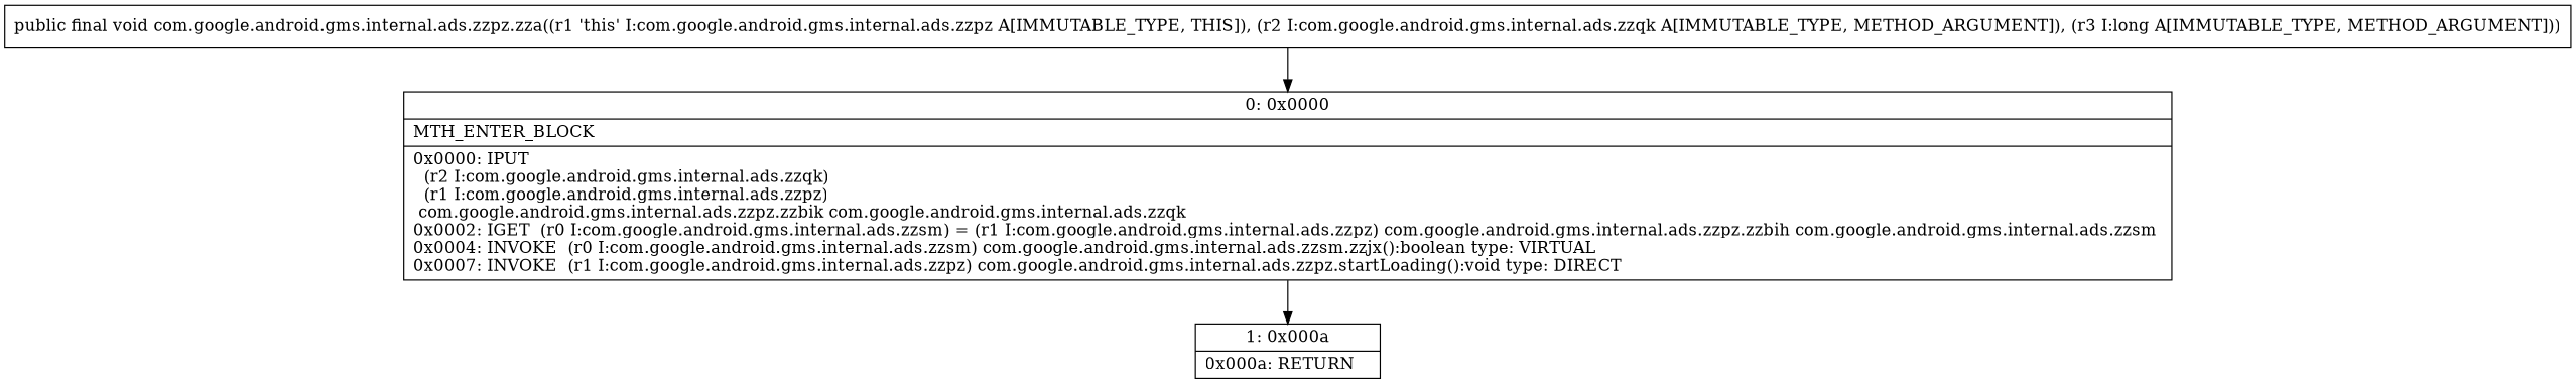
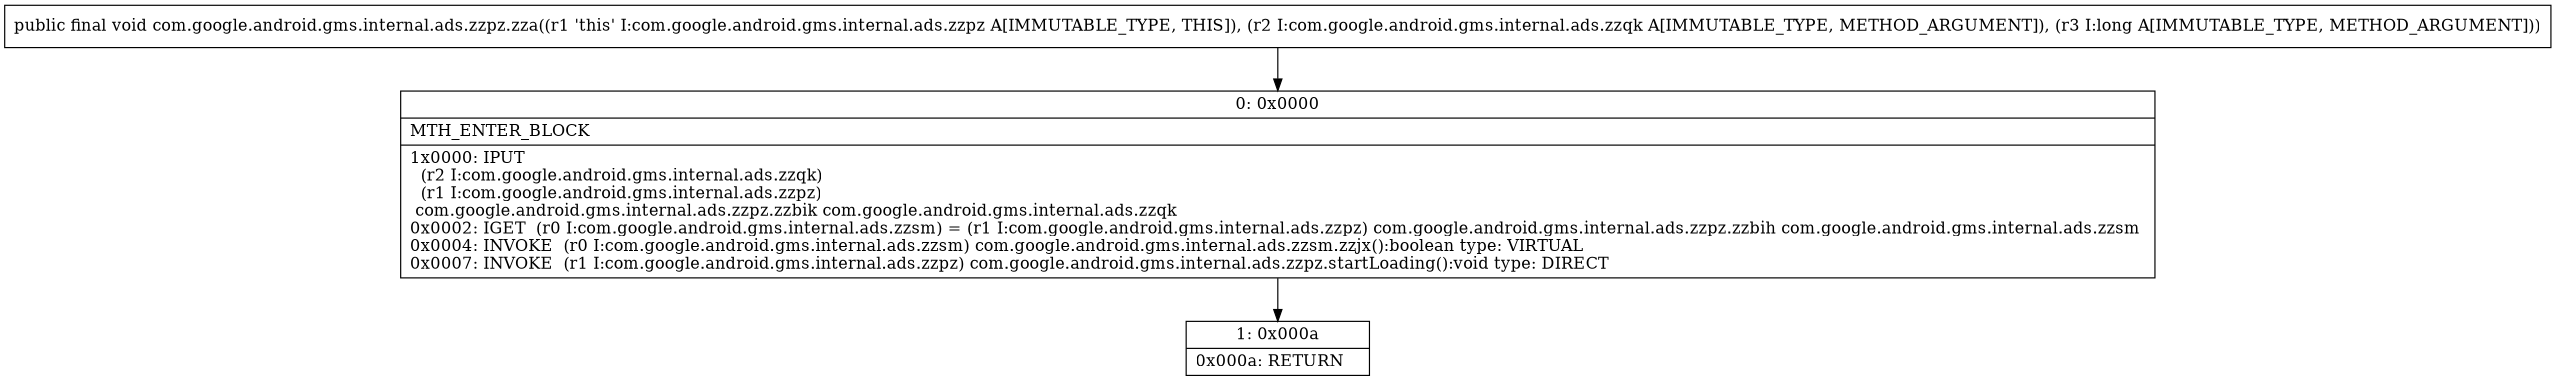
  digraph {
    node [shape=record]
-   n1 [label="{0\:\ 0x0000|MTH_ENTER_BLOCK\l|0x0000: IPUT  \l  (r2 I:com.google.android.gms.internal.ads.zzqk)\l  (r1 I:com.google.android.gms.internal.ads.zzpz)\l com.google.android.gms.internal.ads.zzpz.zzbik com.google.android.gms.internal.ads.zzqk \l0x0002: IGET  (r0 I:com.google.android.gms.internal.ads.zzsm) = (r1 I:com.google.android.gms.internal.ads.zzpz) com.google.android.gms.internal.ads.zzpz.zzbih com.google.android.gms.internal.ads.zzsm \l0x0004: INVOKE  (r0 I:com.google.android.gms.internal.ads.zzsm) com.google.android.gms.internal.ads.zzsm.zzjx():boolean type: VIRTUAL \l0x0007: INVOKE  (r1 I:com.google.android.gms.internal.ads.zzpz) com.google.android.gms.internal.ads.zzpz.startLoading():void type: DIRECT \l}"]
+   n1 [label="{0\:\ 0x0000|MTH_ENTER_BLOCK\l|1x0000: IPUT  \l  (r2 I:com.google.android.gms.internal.ads.zzqk)\l  (r1 I:com.google.android.gms.internal.ads.zzpz)\l com.google.android.gms.internal.ads.zzpz.zzbik com.google.android.gms.internal.ads.zzqk \l0x0002: IGET  (r0 I:com.google.android.gms.internal.ads.zzsm) = (r1 I:com.google.android.gms.internal.ads.zzpz) com.google.android.gms.internal.ads.zzpz.zzbih com.google.android.gms.internal.ads.zzsm \l0x0004: INVOKE  (r0 I:com.google.android.gms.internal.ads.zzsm) com.google.android.gms.internal.ads.zzsm.zzjx():boolean type: VIRTUAL \l0x0007: INVOKE  (r1 I:com.google.android.gms.internal.ads.zzpz) com.google.android.gms.internal.ads.zzpz.startLoading():void type: DIRECT \l}"]
    n2 [label="{1\:\ 0x000a|0x000a: RETURN   \l}"]
    n3 [label="{public final void com.google.android.gms.internal.ads.zzpz.zza((r1 'this' I:com.google.android.gms.internal.ads.zzpz A[IMMUTABLE_TYPE, THIS]), (r2 I:com.google.android.gms.internal.ads.zzqk A[IMMUTABLE_TYPE, METHOD_ARGUMENT]), (r3 I:long A[IMMUTABLE_TYPE, METHOD_ARGUMENT])) }"]
    n1 -> n2
    n3 -> n1
  }
